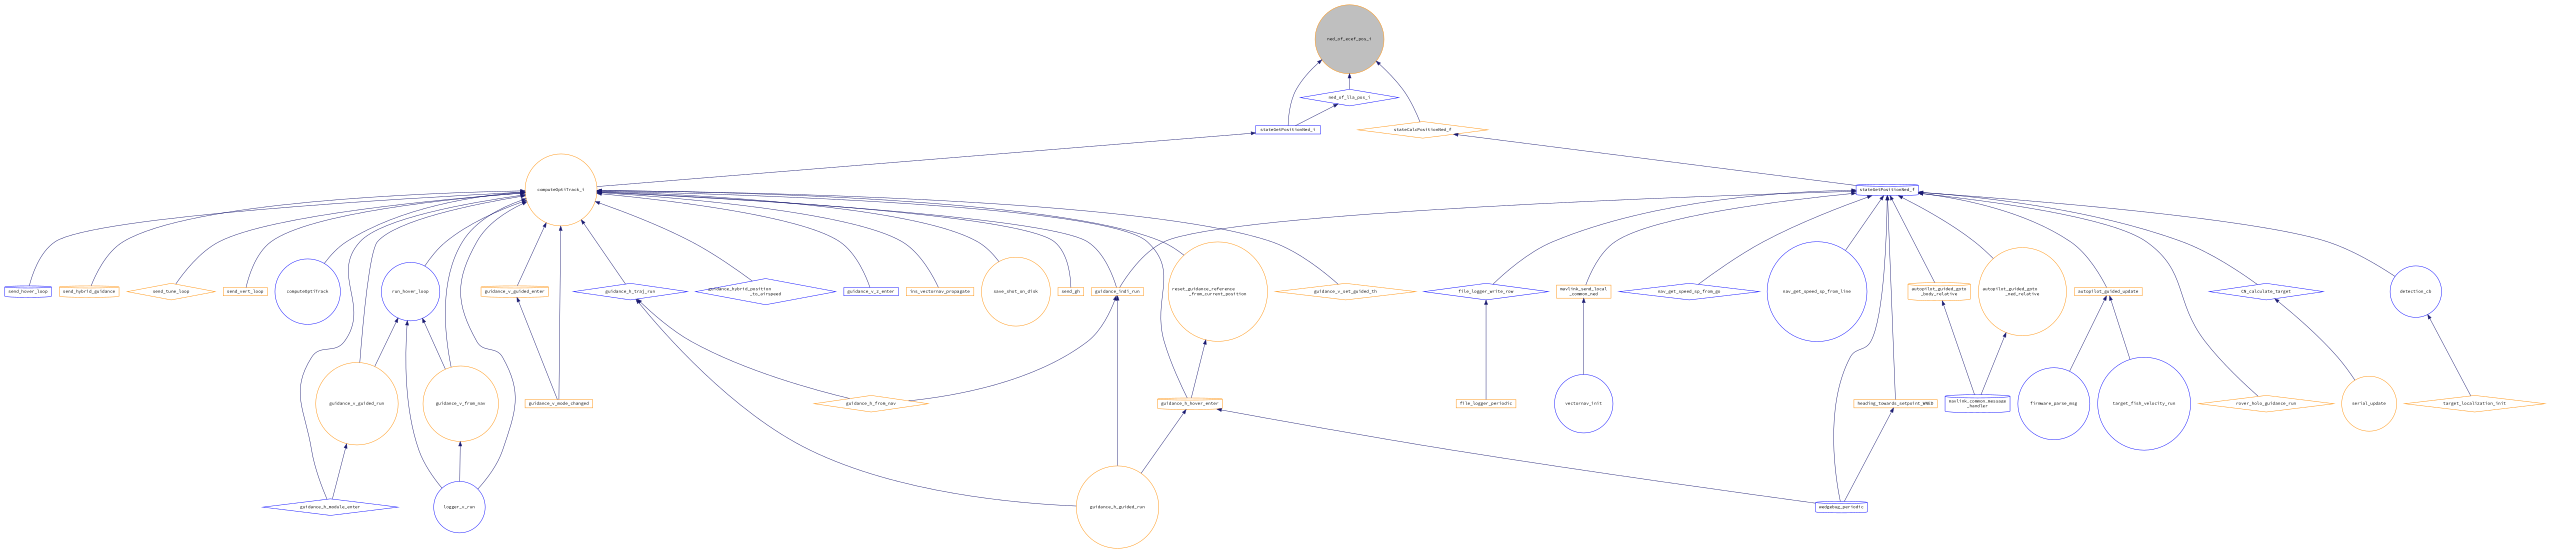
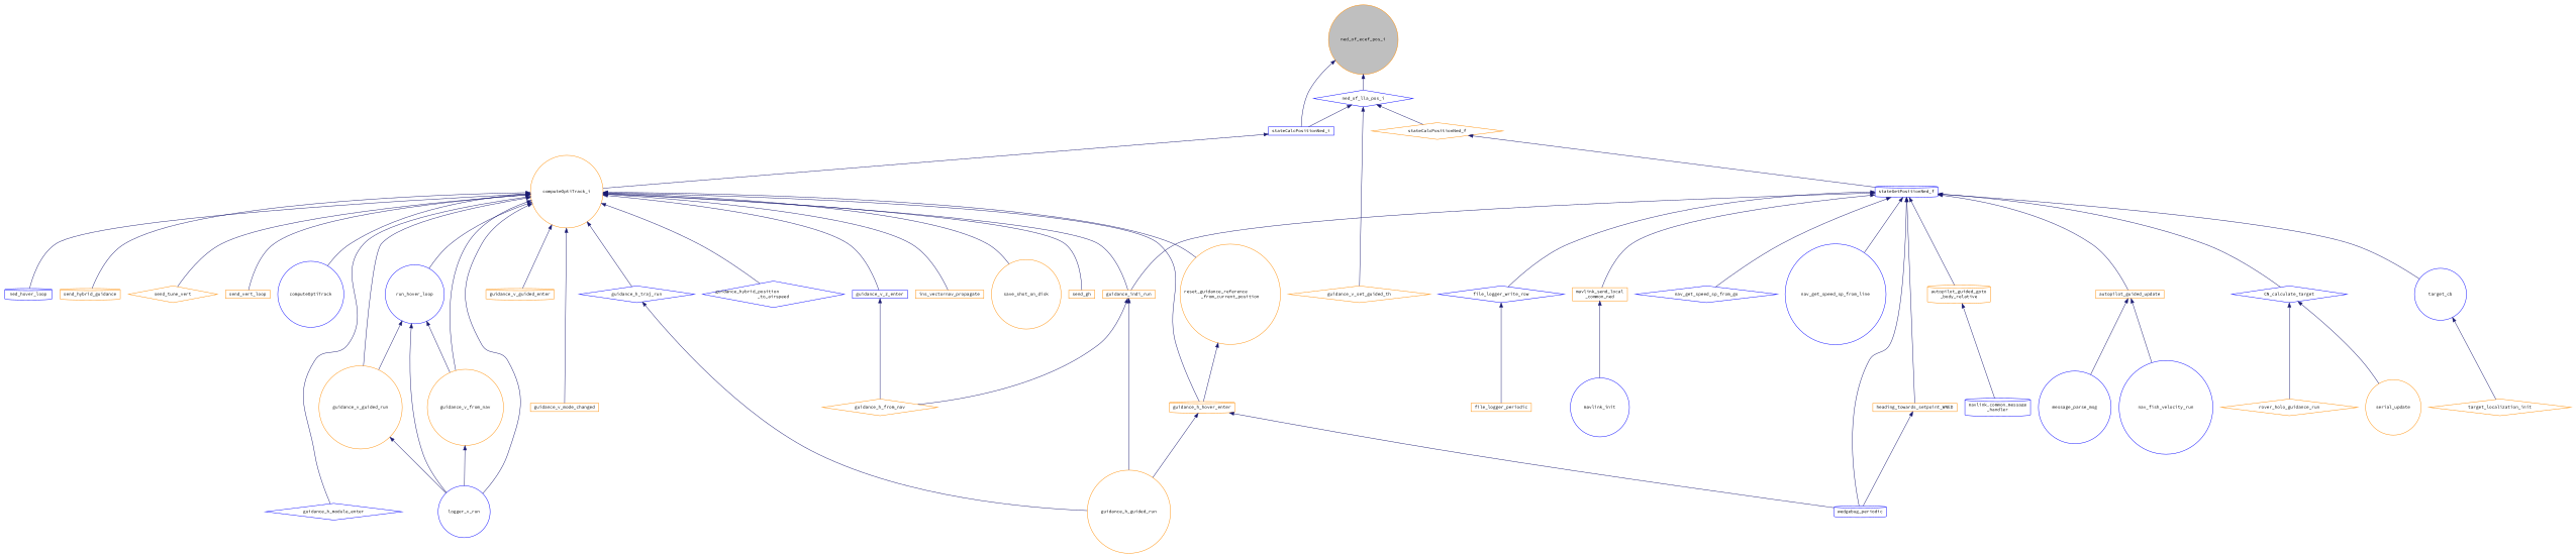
  digraph {
    fontname="Source Code Pro"
    rankdir=TB
    node [color=darkorange fillcolor=white fontname="Source Code Pro" fontsize=10 shape=circle style=filled]
    edge [color=midnightblue dir=back fontname="Source Code Pro" fontsize=10 labelfontname=FreeSans labelfontsize=10 style=solid]
    n1 [fillcolor=grey75 fontcolor=black height=0.2 label=ned_of_ecef_pos_i width=0.4]
    n2 [color=blue height=0.2 label=ned_of_lla_pos_i shape=diamond width=0.4]
-   n3 [color=blue height=0.2 label=stateGetPositionNed_i shape=box width=0.4]
+   n3 [color=blue height=0.2 label=stateCalcPositionNed_i shape=box width=0.4]
    n4 [height=0.2 label=stateCalcPositionNed_f shape=diamond width=0.4]
    n5 [height=0.2 label=computeOptiTrack_i width=0.4]
    n6 [color=blue height=0.2 label=stateGetPositionNed_f shape=cylinder width=0.4]
    n7 [color=blue height=0.2 label=computeOptiTrack width=0.4]
    n8 [height=0.2 label=guidance_h_hover_enter shape=cylinder width=0.4]
    n9 [color=blue height=0.2 label=guidance_h_module_enter shape=diamond width=0.4]
    n10 [color=blue height=0.2 label=guidance_h_traj_run shape=diamond width=0.4]
    n11 [color=blue height=0.2 label="guidance_hybrid_position\l_to_airspeed" shape=diamond width=0.4]
    n12 [height=0.2 label=guidance_indi_run shape=box width=0.4]
    n13 [height=0.2 label=guidance_v_from_nav width=0.4]
    n14 [color=blue height=0.2 label=logger_v_run width=0.4]
    n15 [height=0.2 label=guidance_v_guided_enter shape=cylinder width=0.4]
    n16 [height=0.2 label=guidance_v_mode_changed shape=box width=0.4]
    n17 [height=0.2 label=guidance_v_guided_run width=0.4]
    n18 [height=0.2 label=guidance_v_set_guided_th shape=diamond width=0.4]
    n19 [color=blue height=0.2 label=guidance_v_z_enter shape=box width=0.4]
    n20 [height=0.2 label=ins_vectornav_propagate shape=box width=0.4]
    n21 [height=0.2 label="reset_guidance_reference\l_from_current_position" width=0.4]
    n22 [color=blue height=0.2 label=run_hover_loop width=0.4]
    n23 [height=0.2 label=save_shot_on_disk width=0.4]
    n24 [height=0.2 label=send_gh shape=box width=0.4]
-   n25 [color=blue height=0.2 label=send_hover_loop shape=cylinder width=0.4]
+   n25 [color=blue height=0.2 label=ned_hover_loop shape=cylinder width=0.4]
    n26 [height=0.2 label=send_hybrid_guidance shape=cylinder width=0.4]
-   n27 [height=0.2 label=send_tune_loop shape=diamond width=0.4]
+   n27 [height=0.2 label=send_tune_vert shape=diamond width=0.4]
    n28 [height=0.2 label=send_vert_loop shape=box width=0.4]
    n29 [height=0.2 label=guidance_h_guided_run width=0.4]
    n30 [color=blue height=0.2 label=wedgebug_periodic shape=cylinder width=0.4]
    n31 [height=0.2 label=guidance_h_from_nav shape=diamond width=0.4]
    n32 [height=0.2 label="autopilot_guided_goto\l_body_relative" shape=cylinder width=0.4]
-   n33 [height=0.2 label="autopilot_guided_goto\l_ned_relative" width=0.4]
    n34 [height=0.2 label=autopilot_guided_update shape=box width=0.4]
    n35 [color=blue height=0.2 label=CN_calculate_target shape=diamond width=0.4]
-   n36 [color=blue height=0.2 label=detection_cb width=0.4]
+   n36 [color=blue height=0.2 label=target_cb width=0.4]
    n37 [color=blue height=0.2 label=file_logger_write_row shape=diamond width=0.4]
    n38 [height=0.2 label=heading_towards_setpoint_WNED shape=box width=0.4]
    n39 [height=0.2 label="mavlink_send_local\l_common_ned" shape=box width=0.4]
    n40 [color=blue height=0.2 label=nav_get_speed_sp_from_go shape=diamond width=0.4]
    n41 [color=blue height=0.2 label=nav_get_speed_sp_from_line width=0.4]
    n42 [height=0.2 label=rover_holo_guidance_run shape=diamond width=0.4]
    n43 [color=blue height=0.2 label="mavlink_common_message\l_handler" shape=cylinder width=0.4]
-   n44 [color=blue height=0.2 label=firmware_parse_msg width=0.4]
-   n45 [color=blue height=0.2 label=target_fish_velocity_run width=0.4]
+   n44 [color=blue height=0.2 label=message_parse_msg width=0.4]
+   n45 [color=blue height=0.2 label=nav_fish_velocity_run width=0.4]
    n46 [height=0.2 label=serial_update width=0.4]
    n47 [height=0.2 label=target_localization_init shape=diamond width=0.4]
    n48 [height=0.2 label=file_logger_periodic shape=box width=0.4]
-   n49 [color=blue height=0.2 label=vectornav_init width=0.4]
+   n49 [color=blue height=0.2 label=mavlink_init width=0.4]
    n1 -> n2
    n1 -> n3
-   n1 -> n4
+   n2 -> n4
    n2 -> n3
    n3 -> n5
    n4 -> n6
    n5 -> n7
    n5 -> n8
    n5 -> n9
    n5 -> n10
    n5 -> n11
    n5 -> n12
    n5 -> n13
    n5 -> n14
    n5 -> n15
    n5 -> n16
    n5 -> n17
-   n5 -> n18
+   n2 -> n18
    n5 -> n19
    n5 -> n20
    n5 -> n21
    n5 -> n22
    n5 -> n23
    n5 -> n24
    n5 -> n25
    n5 -> n26
    n5 -> n27
    n5 -> n28
    n6 -> n12
    n6 -> n30
    n6 -> n32
-   n6 -> n33
    n6 -> n34
    n6 -> n35
    n6 -> n36
    n6 -> n37
    n6 -> n38
    n6 -> n39
    n6 -> n40
    n6 -> n41
-   n6 -> n42
+   n35 -> n42
    n8 -> n29
    n8 -> n30
    n10 -> n29
-   n10 -> n31
+   n19 -> n31
    n12 -> n29
    n12 -> n31
    n13 -> n14
-   n15 -> n16
-   n17 -> n9
+   n17 -> n14
    n21 -> n8
    n22 -> n13
    n22 -> n14
    n22 -> n17
    n32 -> n43
-   n33 -> n43
    n34 -> n44
    n34 -> n45
    n35 -> n46
    n36 -> n47
    n37 -> n48
    n38 -> n30
    n39 -> n49
  }
